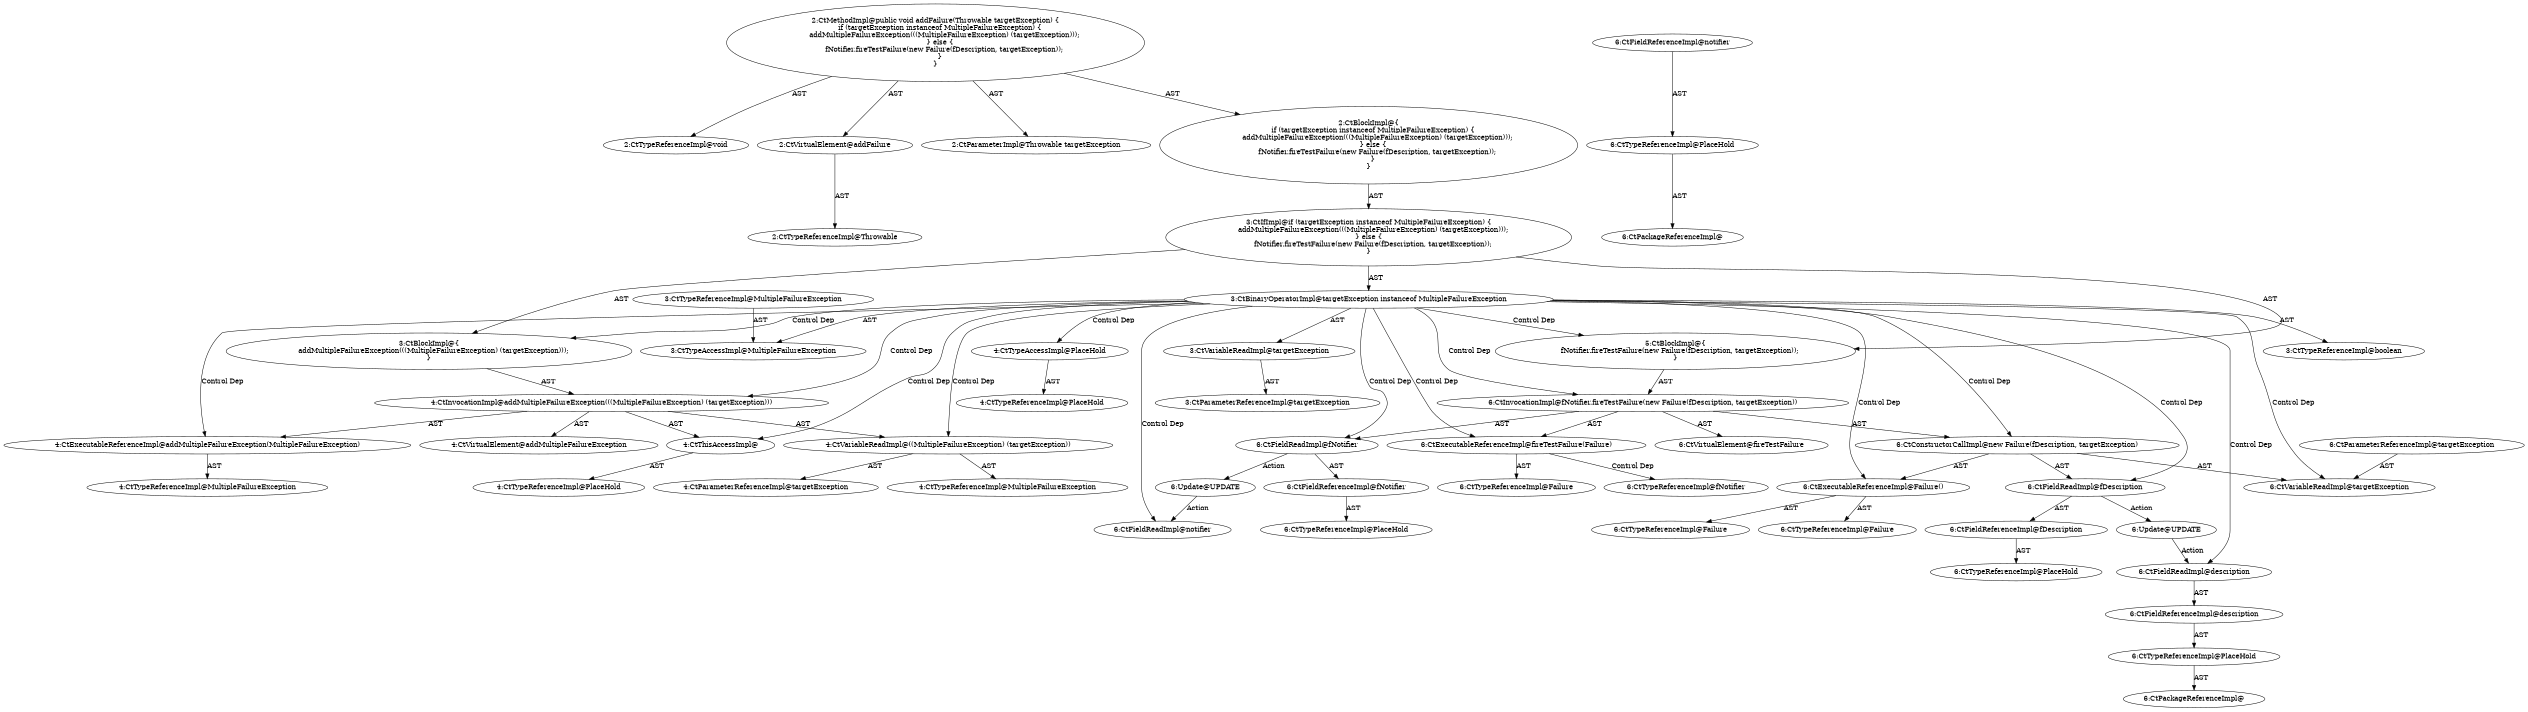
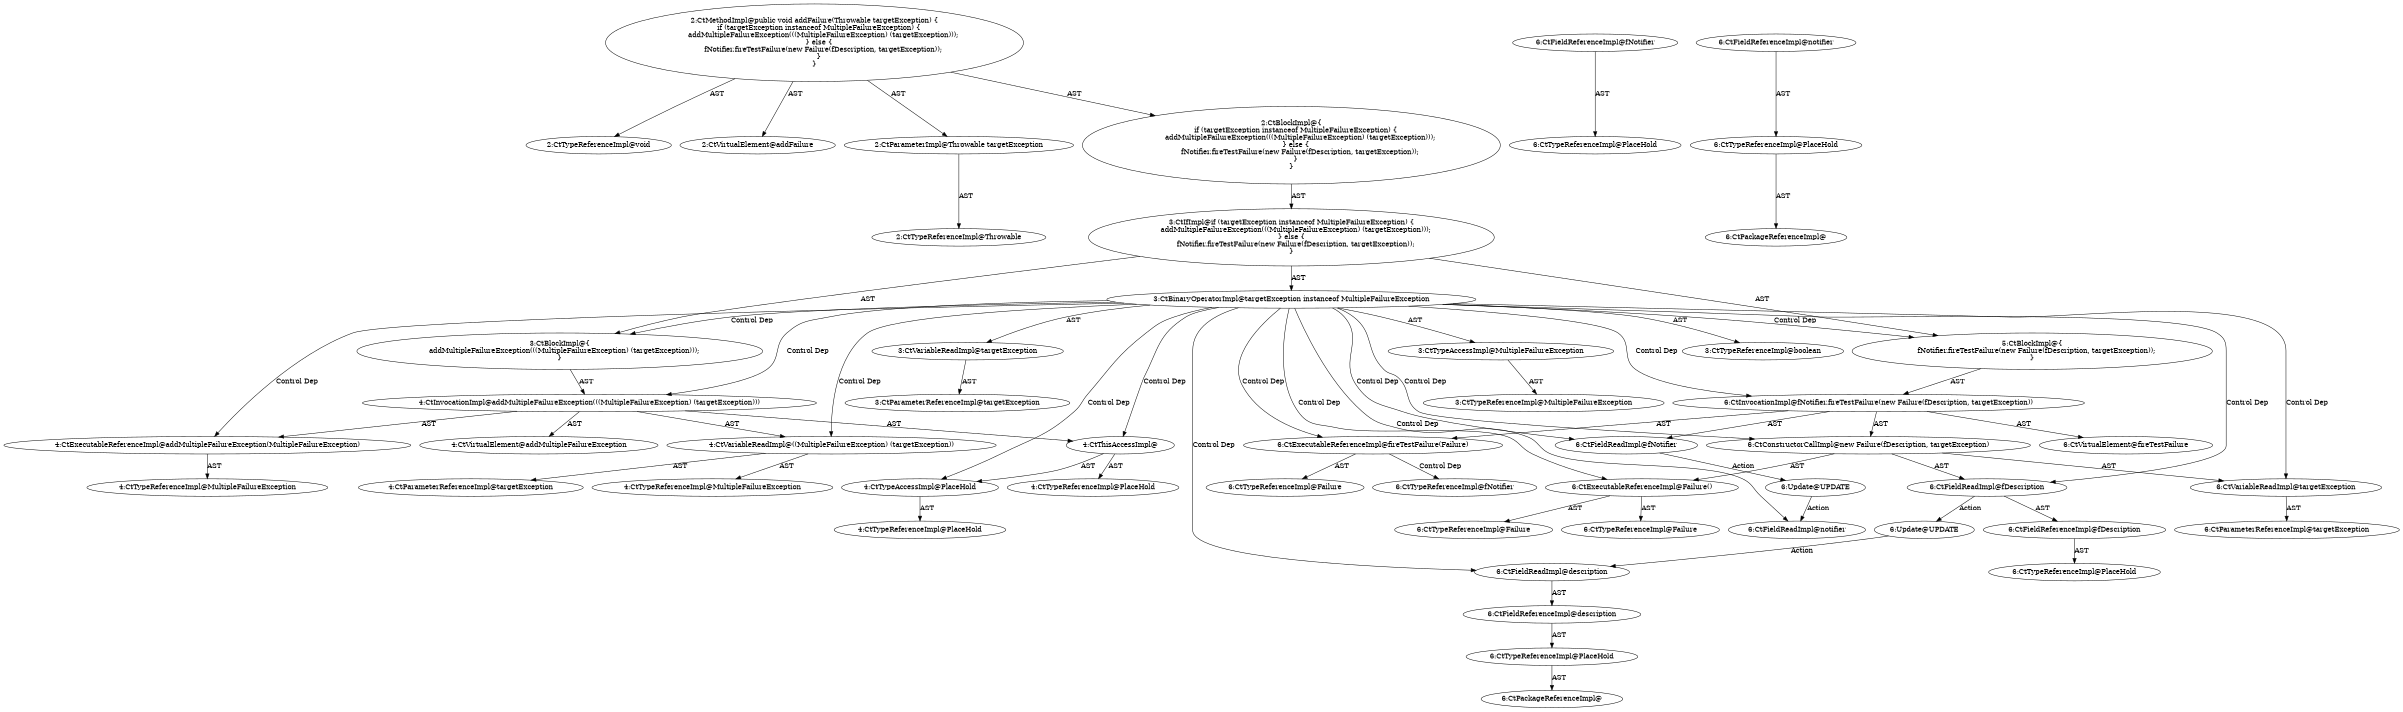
  digraph {
    node [shape=ellipse]
    n1 [label="2:CtTypeReferenceImpl@void"]
    n2 [label="2:CtVirtualElement@addFailure"]
    n3 [label="2:CtParameterImpl@Throwable targetException"]
    n4 [label="2:CtTypeReferenceImpl@Throwable"]
    n5 [label="3:CtVariableReadImpl@targetException"]
    n6 [label="3:CtParameterReferenceImpl@targetException"]
    n7 [label="3:CtTypeAccessImpl@MultipleFailureException"]
    n8 [label="3:CtTypeReferenceImpl@MultipleFailureException"]
    n9 [label="3:CtBinaryOperatorImpl@targetException instanceof MultipleFailureException"]
    n10 [label="3:CtTypeReferenceImpl@boolean"]
    n11 [label="4:CtExecutableReferenceImpl@addMultipleFailureException(MultipleFailureException)"]
    n12 [label="4:CtTypeAccessImpl@PlaceHold"]
    n13 [label="4:CtThisAccessImpl@"]
    n14 [label="4:CtVariableReadImpl@((MultipleFailureException) (targetException))"]
    n15 [label="4:CtInvocationImpl@addMultipleFailureException(((MultipleFailureException) (targetException)))"]
    n16 [label="3:CtBlockImpl@\{\n    addMultipleFailureException(((MultipleFailureException) (targetException)));\n\}"]
    n17 [label="6:CtExecutableReferenceImpl@fireTestFailure(Failure)"]
    n18 [label="6:CtFieldReadImpl@fNotifier"]
    n19 [label="6:CtExecutableReferenceImpl@Failure()"]
    n20 [label="6:CtFieldReadImpl@fDescription"]
    n21 [label="6:CtVariableReadImpl@targetException"]
    n22 [label="6:CtConstructorCallImpl@new Failure(fDescription, targetException)"]
    n23 [label="6:CtInvocationImpl@fNotifier.fireTestFailure(new Failure(fDescription, targetException))"]
    n24 [label="5:CtBlockImpl@\{\n    fNotifier.fireTestFailure(new Failure(fDescription, targetException));\n\}"]
    n25 [label="6:CtFieldReadImpl@notifier"]
    n26 [label="6:CtFieldReadImpl@description"]
    n27 [label="4:CtTypeReferenceImpl@MultipleFailureException"]
    n28 [label="4:CtTypeReferenceImpl@PlaceHold"]
    n29 [label="4:CtTypeReferenceImpl@PlaceHold"]
    n30 [label="4:CtTypeReferenceImpl@MultipleFailureException"]
    n31 [label="4:CtParameterReferenceImpl@targetException"]
    n32 [label="4:CtVirtualElement@addMultipleFailureException"]
    n33 [label="6:CtTypeReferenceImpl@fNotifier"]
    n34 [label="6:CtTypeReferenceImpl@Failure"]
    n35 [label="6:CtFieldReferenceImpl@fNotifier"]
    n36 [label="6:Update@UPDATE"]
    n37 [label="6:CtTypeReferenceImpl@Failure"]
    n38 [label="6:CtTypeReferenceImpl@Failure"]
    n39 [label="6:CtFieldReferenceImpl@fDescription"]
    n40 [label="6:Update@UPDATE"]
    n41 [label="6:CtParameterReferenceImpl@targetException"]
    n42 [label="6:CtVirtualElement@fireTestFailure"]
    n43 [label="6:CtFieldReferenceImpl@description"]
    n44 [label="6:CtTypeReferenceImpl@PlaceHold"]
    n45 [label="6:CtTypeReferenceImpl@PlaceHold"]
    n46 [label="3:CtIfImpl@if (targetException instanceof MultipleFailureException) \{\n    addMultipleFailureException(((MultipleFailureException) (targetException)));\n\} else \{\n    fNotifier.fireTestFailure(new Failure(fDescription, targetException));\n\}"]
    n47 [label="2:CtBlockImpl@\{\n    if (targetException instanceof MultipleFailureException) \{\n        addMultipleFailureException(((MultipleFailureException) (targetException)));\n    \} else \{\n        fNotifier.fireTestFailure(new Failure(fDescription, targetException));\n    \}\n\}"]
    n48 [label="2:CtMethodImpl@public void addFailure(Throwable targetException) \{\n    if (targetException instanceof MultipleFailureException) \{\n        addMultipleFailureException(((MultipleFailureException) (targetException)));\n    \} else \{\n        fNotifier.fireTestFailure(new Failure(fDescription, targetException));\n    \}\n\}"]
    n49 [label="6:CtPackageReferenceImpl@"]
    n50 [label="6:CtTypeReferenceImpl@PlaceHold"]
    n51 [label="6:CtFieldReferenceImpl@notifier"]
    n52 [label="6:CtPackageReferenceImpl@"]
    n53 [label="6:CtTypeReferenceImpl@PlaceHold"]
-   n2 -> n4 [label=AST]
+   n3 -> n4 [label=AST]
    n5 -> n6 [label=AST]
-   n8 -> n7 [label=AST]
+   n7 -> n8 [label=AST]
    n9 -> n5 [label=AST]
    n9 -> n7 [label=AST]
    n9 -> n10 [label=AST]
    n9 -> n11 [label="Control Dep"]
    n9 -> n12 [label="Control Dep"]
    n9 -> n13 [label="Control Dep"]
    n9 -> n14 [label="Control Dep"]
    n9 -> n15 [label="Control Dep"]
    n9 -> n16 [label="Control Dep"]
    n9 -> n17 [label="Control Dep"]
    n9 -> n18 [label="Control Dep"]
    n9 -> n19 [label="Control Dep"]
    n9 -> n20 [label="Control Dep"]
    n9 -> n21 [label="Control Dep"]
    n9 -> n22 [label="Control Dep"]
    n9 -> n23 [label="Control Dep"]
    n9 -> n24 [label="Control Dep"]
    n9 -> n25 [label="Control Dep"]
    n9 -> n26 [label="Control Dep"]
    n11 -> n27 [label=AST]
    n12 -> n28 [label=AST]
+   n13 -> n12 [label=AST]
    n13 -> n29 [label=AST]
    n14 -> n30 [label=AST]
    n14 -> n31 [label=AST]
    n15 -> n11 [label=AST]
    n15 -> n13 [label=AST]
    n15 -> n14 [label=AST]
    n15 -> n32 [label=AST]
    n16 -> n15 [label=AST]
    n17 -> n33 [label="Control Dep"]
    n17 -> n34 [label=AST]
-   n18 -> n35 [label=AST]
    n18 -> n36 [label=Action]
    n19 -> n37 [label=AST]
    n19 -> n38 [label=AST]
    n20 -> n39 [label=AST]
    n20 -> n40 [label=Action]
-   n41 -> n21 [label=AST]
+   n21 -> n41 [label=AST]
    n22 -> n19 [label=AST]
    n22 -> n20 [label=AST]
    n22 -> n21 [label=AST]
    n23 -> n17 [label=AST]
    n23 -> n18 [label=AST]
    n23 -> n22 [label=AST]
    n23 -> n42 [label=AST]
    n24 -> n23 [label=AST]
    n26 -> n43 [label=AST]
    n35 -> n44 [label=AST]
    n36 -> n25 [label=Action]
    n39 -> n45 [label=AST]
    n40 -> n26 [label=Action]
    n43 -> n53 [label=AST]
    n46 -> n9 [label=AST]
    n46 -> n16 [label=AST]
    n46 -> n24 [label=AST]
    n47 -> n46 [label=AST]
    n48 -> n1 [label=AST]
    n48 -> n2 [label=AST]
    n48 -> n3 [label=AST]
    n48 -> n47 [label=AST]
    n50 -> n49 [label=AST]
    n51 -> n50 [label=AST]
    n53 -> n52 [label=AST]
  }
